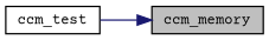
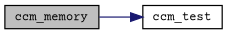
  digraph {
    rankdir=RL
    fontname="Courier Prime"
    node [color=black fontname="Courier Prime" fontsize=10 shape=record style=filled]
    n1 [fillcolor=grey75 fontcolor=black height=0.2 label=ccm_memory width=0.4]
    n2 [fillcolor=white height=0.2 label=ccm_test width=0.4]
-   n1 -> n2 [color=midnightblue dir=back fontname="Courier Prime" fontsize=10 labelfontname=Helvetica labelfontsize=10 style=solid]
+   n2 -> n1 [color=midnightblue dir=back fontname="Courier Prime" fontsize=10 labelfontname=Helvetica labelfontsize=10 style=solid]
  }
